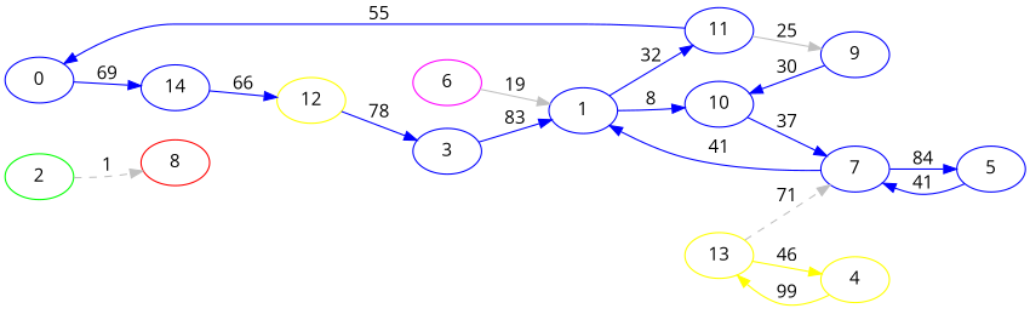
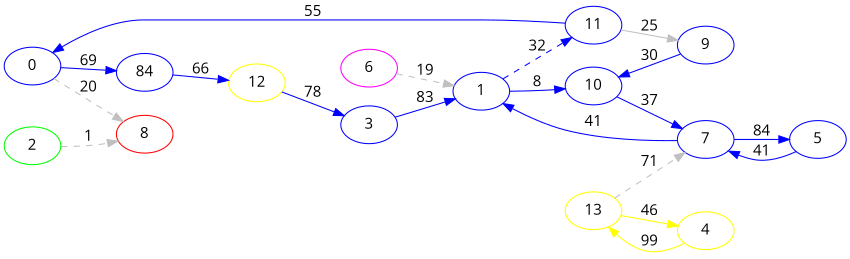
  digraph {
    fontname="Open Sans"
    rankdir=LR
    ranksep=equally
    node [color=blue fontname="Open Sans"]
    edge [color=blue fontname="Open Sans"]
    0
-   14
+   14 [label=84]
    8 [color=red]
    12 [color=yellow]
    3
    10
    11
    1
    7
    9
    5
    2 [color=green]
    4 [color=yellow]
    13 [color=yellow]
    6 [color=magenta]
    subgraph sub_1 {
      rank=same
      0
    }
    subgraph sub_2 {
      rank=same
      14
      8
    }
    subgraph sub_3 {
      rank=same
      12
    }
    subgraph sub_4 {
      rank=same
      3
    }
    subgraph sub_5 {
      rank=same
      10
      11
    }
    subgraph sub_6 {
      rank=same
      1
    }
    subgraph sub_7 {
      rank=same
      7
      9
    }
    subgraph sub_8 {
      rank=same
      5
    }
    subgraph sub_9 {
      rank=same
    }
    subgraph sub_10 {
      rank=same
      2
    }
    subgraph sub_11 {
      rank=same
    }
    subgraph sub_12 {
      rank=same
      4
    }
    subgraph sub_13 {
      rank=same
      13
    }
    subgraph sub_14 {
      rank=same
    }
    subgraph sub_15 {
      rank=same
      6
    }
    subgraph sub_16 {
      rank=same
    }
    0 -> 14 [label=69]
+   0 -> 8 [color=grey label=20 style=dashed]
    14 -> 12 [label=66]
    12 -> 3 [label=78]
    3 -> 1 [label=83]
    10 -> 7 [label=37]
    11 -> 0 [label=55]
    11 -> 9 [color=grey label=25]
    1 -> 10 [label=8]
-   1 -> 11 [label=32]
+   1 -> 11 [label=32 style=dashed]
    7 -> 1 [label=41]
    7 -> 5 [label=84]
    9 -> 10 [label=30]
    5 -> 7 [label=41]
    2 -> 8 [color=grey label=1 style=dashed]
    4 -> 13 [color=yellow label=99]
    13 -> 7 [color=grey label=71 style=dashed]
    13 -> 4 [color=yellow label=46]
-   6 -> 1 [color=grey label=19 style=solid]
+   6 -> 1 [color=grey label=19 style=dashed]
  }
